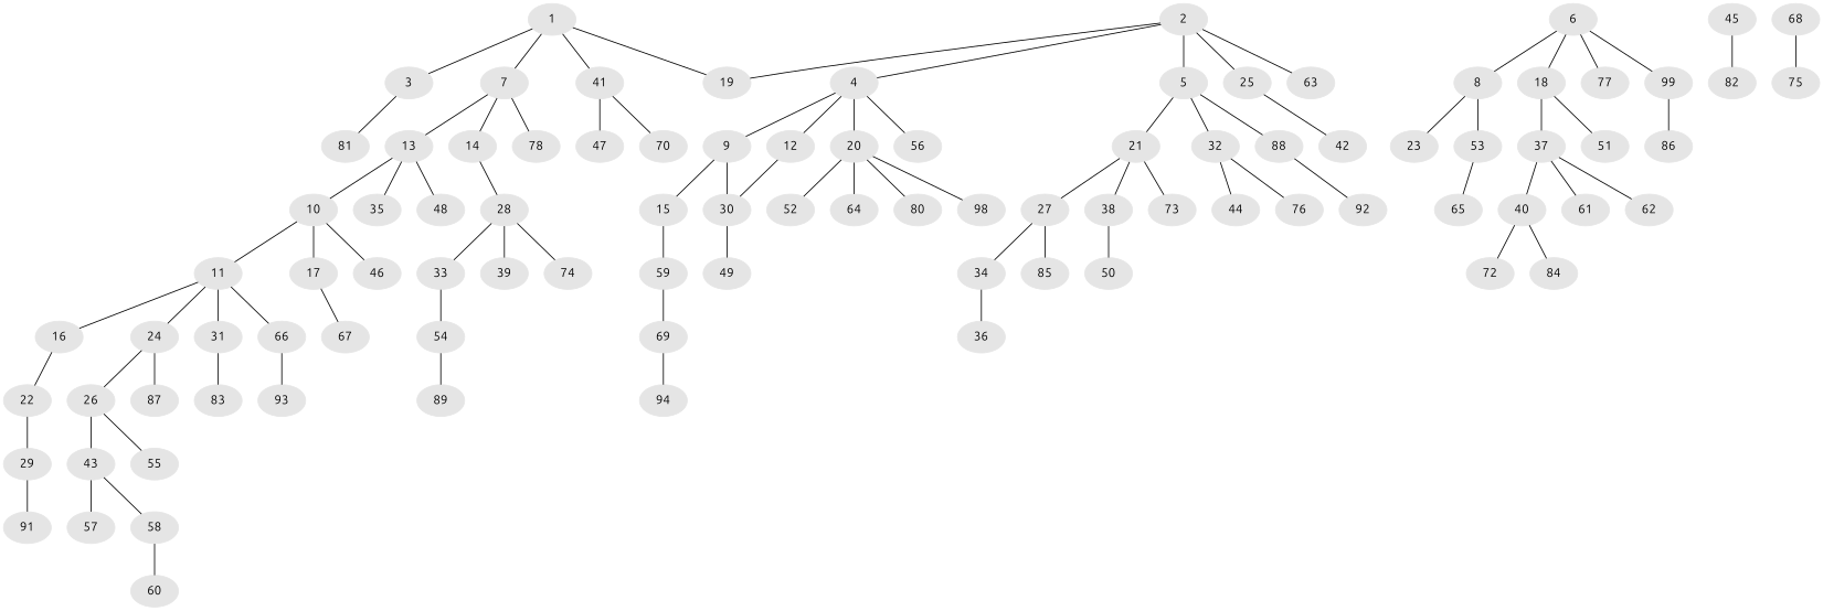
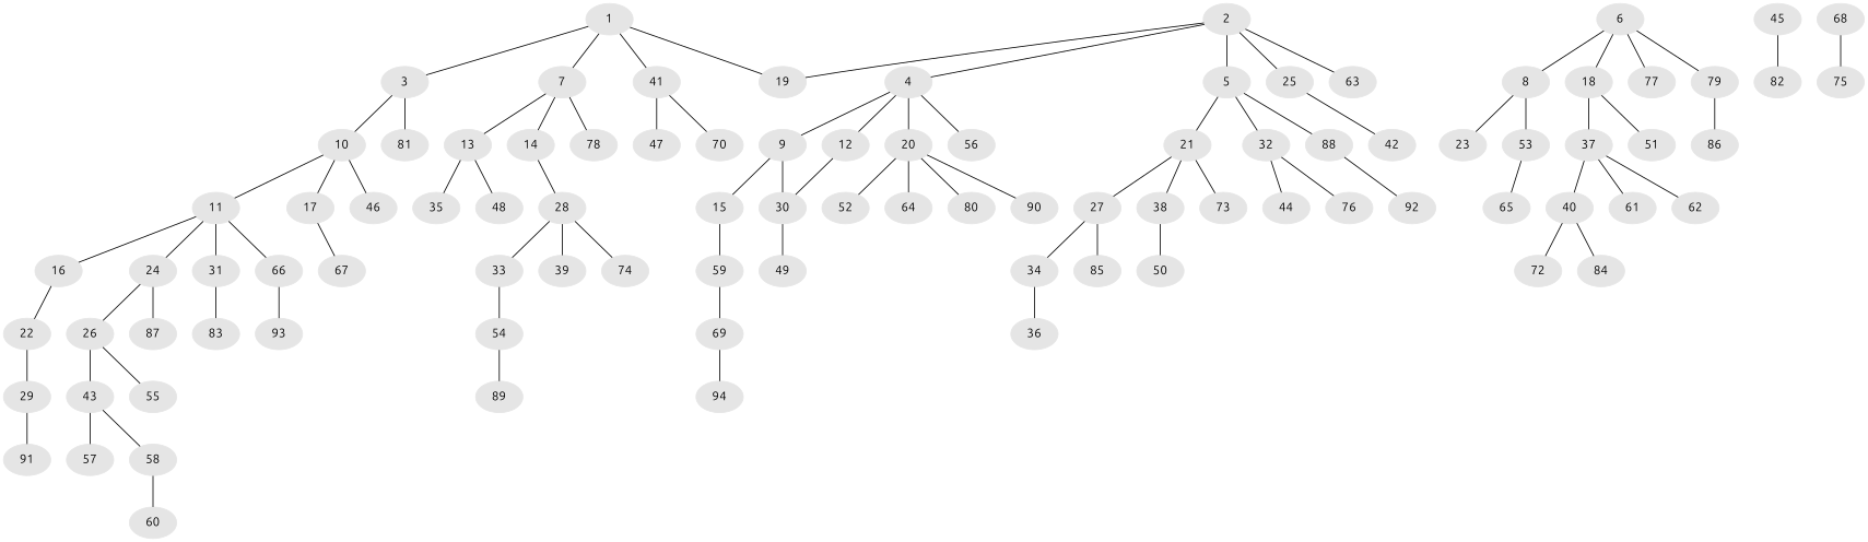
  graph {
    fontname=Ubuntu
    node [color=gray90 fontname=Ubuntu style=filled]
    edge [fontname=Ubuntu]
    1
    3
    7
    41
    19
    2
    4
    5
    25
    63
    10
    81
    13
    14
    78
    47
    70
    9
    12
    20
    56
    21
    32
    88
    42
    11
    17
    46
    6
    8
    18
    77
-   79 [label=99]
+   79
    15
    30
    52
    64
    80
-   90 [label=98]
+   90
    27
    38
    73
    44
    76
    92
    23
    53
    37
    51
    86
    35
    48
    28
    45
    82
    65
    59
    49
    16
    24
    31
    66
    67
    22
    26
    87
    83
    93
    68
    75
    33
    39
    74
    69
    29
    40
    61
    62
    34
    85
    50
    91
    43
    55
    57
    58
    36
    54
    89
    72
    84
    60
    94
    1 -- 3
    1 -- 7
    1 -- 41
    1 -- 19
-   13 -- 10
+   3 -- 10
    3 -- 81
    7 -- 13
    7 -- 14
    7 -- 78
    41 -- 47
    41 -- 70
    2 -- 19
    2 -- 4
    2 -- 5
    2 -- 25
    2 -- 63
    4 -- 9
    4 -- 12
    4 -- 20
    4 -- 56
    5 -- 21
    5 -- 32
    5 -- 88
    25 -- 42
    10 -- 11
    10 -- 17
    10 -- 46
    13 -- 35
    13 -- 48
    14 -- 28
    9 -- 15
    9 -- 30
    12 -- 30
    20 -- 52
    20 -- 64
    20 -- 80
    20 -- 90
    21 -- 27
    21 -- 38
    21 -- 73
    32 -- 44
    32 -- 76
    88 -- 92
    11 -- 16
    11 -- 24
    11 -- 31
    11 -- 66
    17 -- 67
    6 -- 8
    6 -- 18
    6 -- 77
    6 -- 79
    8 -- 23
    8 -- 53
    18 -- 37
    18 -- 51
    79 -- 86
    15 -- 59
    30 -- 49
    27 -- 34
    27 -- 85
    38 -- 50
    53 -- 65
    37 -- 40
    37 -- 61
    37 -- 62
    28 -- 33
    28 -- 39
    28 -- 74
    45 -- 82
    59 -- 69
    16 -- 22
    24 -- 26
    24 -- 87
    31 -- 83
    66 -- 93
    22 -- 29
    26 -- 43
    26 -- 55
    68 -- 75
    33 -- 54
    69 -- 94
    29 -- 91
    40 -- 72
    40 -- 84
    34 -- 36
    43 -- 57
    43 -- 58
    58 -- 60
    54 -- 89
  }
